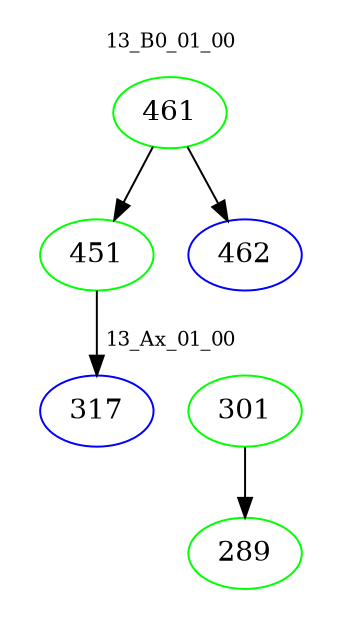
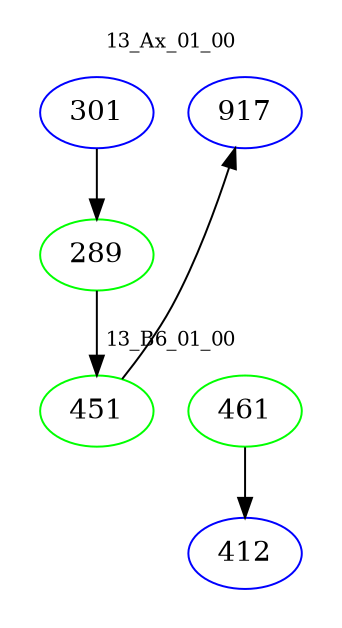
  digraph {
    node [color=blue]
    edge [color=black]
-   n1 [color=green label=301]
+   n1 [label=301]
    n2 [color=green label=289]
-   n3 [label=317]
+   n3 [label=917]
    n4 [color=green label=461]
    n5 [color=green label=451]
-   n6 [label=462]
+   n6 [label=412]
    subgraph cluster_1 {
      color=white
      fontsize=10
      label="13_Ax_01_00"
      n1
      n2
      n3
    }
    subgraph cluster_2 {
      color=white
      fontsize=10
-     label="13_B0_01_00"
+     label="13_B6_01_00"
      n4
      n5
      n6
    }
    n1 -> n2
-   n4 -> n5
+   n2 -> n5
    n4 -> n6
    n5 -> n3
  }
